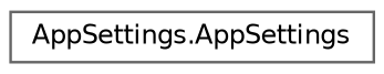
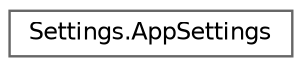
  digraph {
    rankdir=LR
-   n1 [color=gray40 fillcolor=white fontname=Helvetica fontsize=10 height=0.2 label="AppSettings.AppSettings" shape=record style=filled width=0.4]
+   n1 [color=gray40 fillcolor=white fontname=Helvetica fontsize=10 height=0.2 label="Settings.AppSettings" shape=record style=filled width=0.4]
  }
